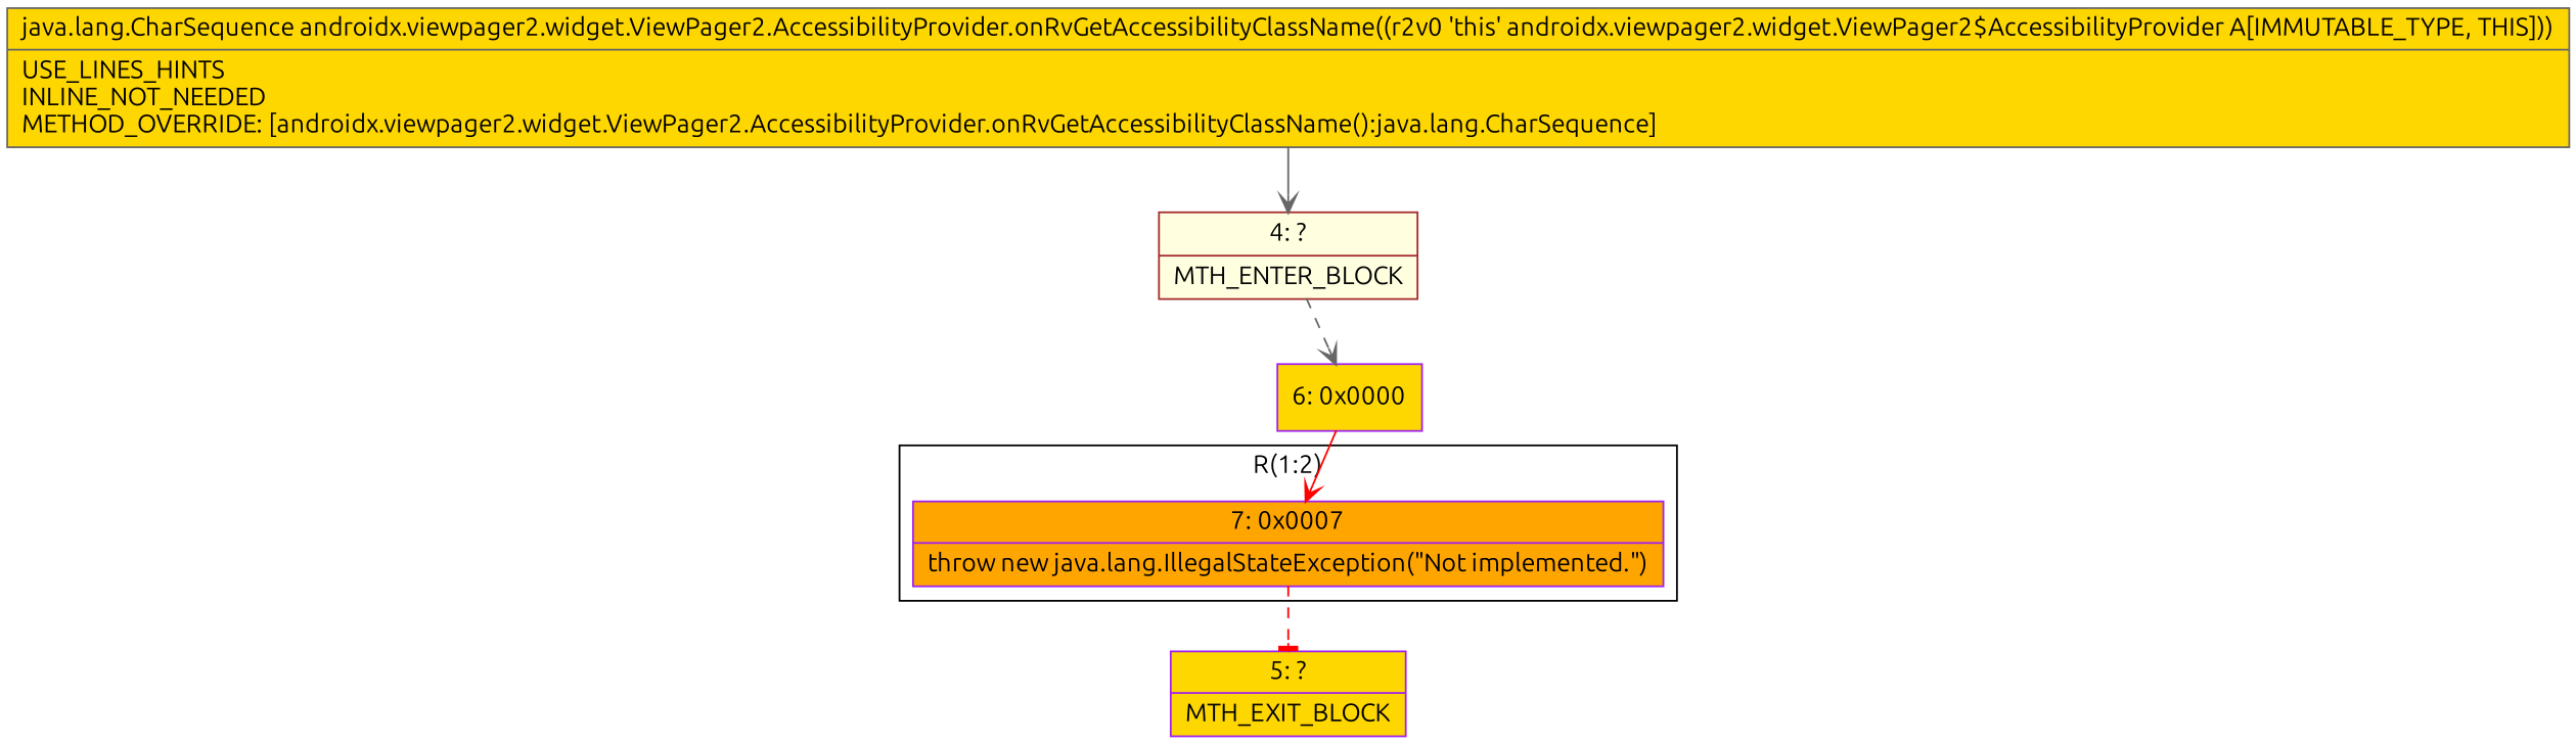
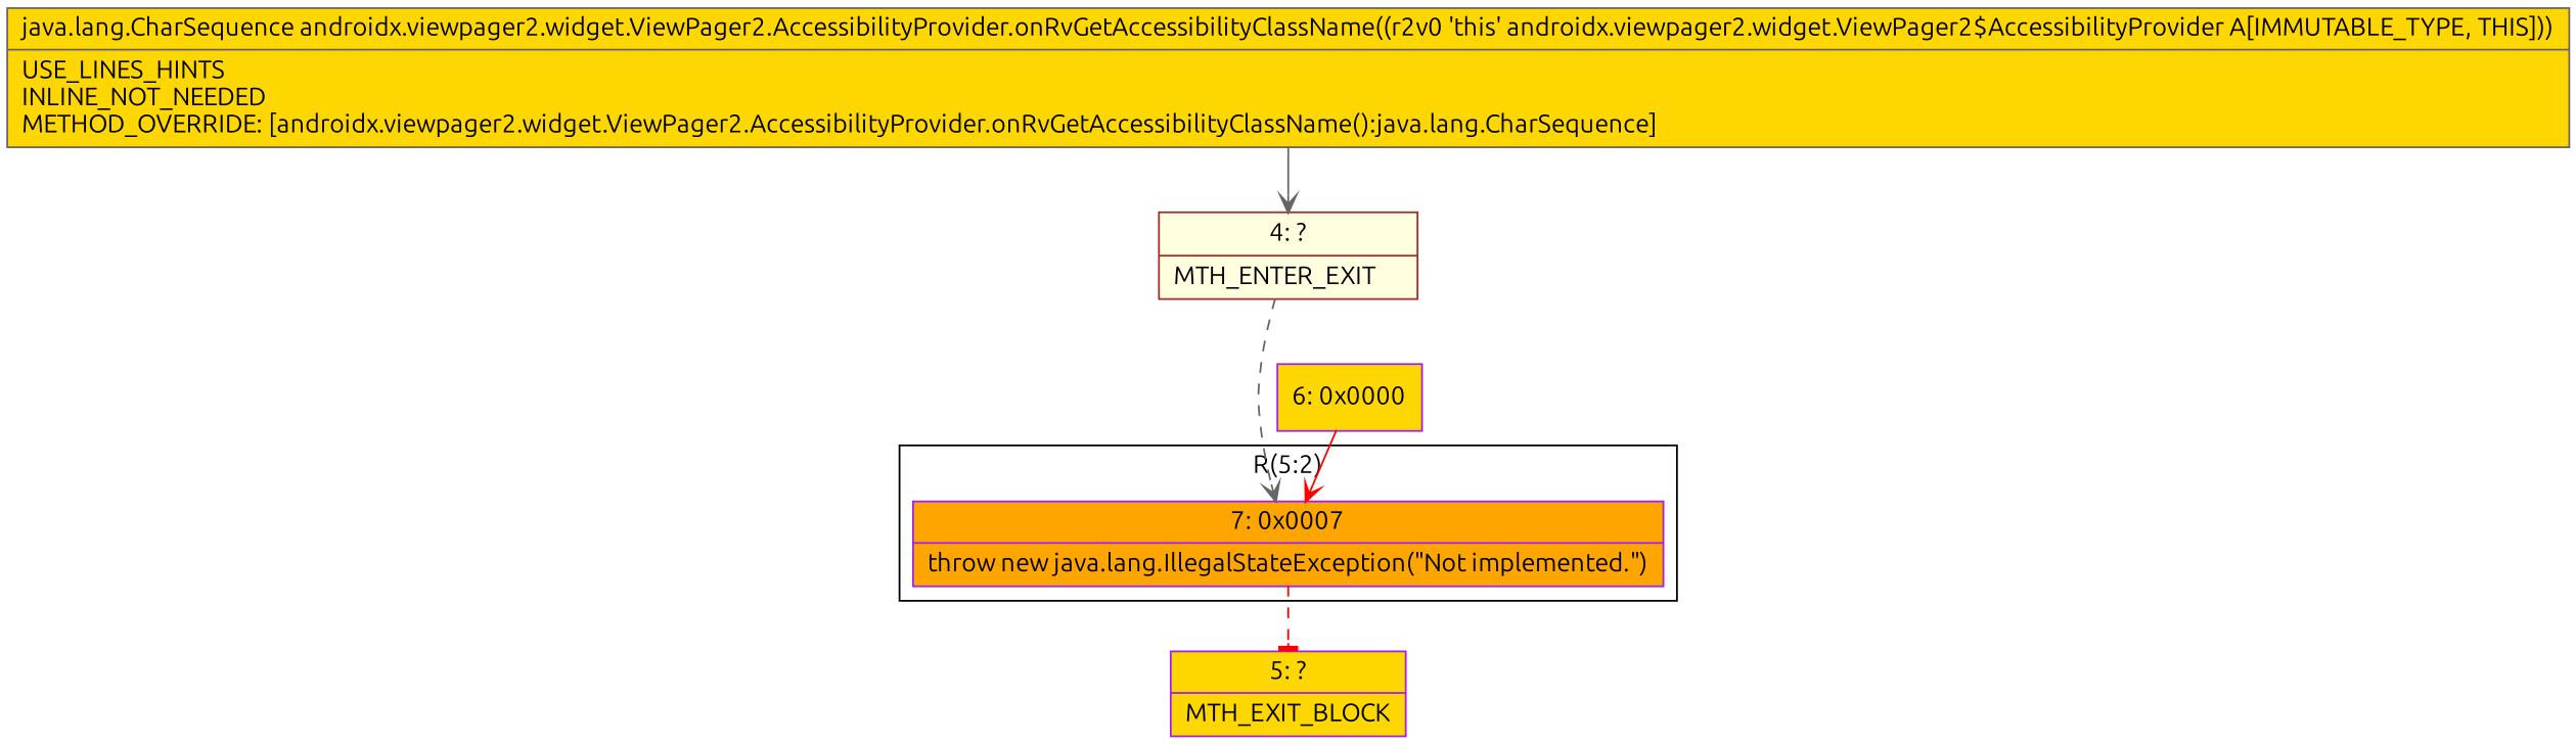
  digraph {
    fontname=Ubuntu
    node [color=purple fillcolor=gold fontname=Ubuntu shape=record style=filled]
    edge [arrowhead=vee color=red fontname=Ubuntu style=dashed]
    n1 [fillcolor=orange label="{7\:\ 0x0007|throw new java.lang.IllegalStateException(\"Not implemented.\")\l}"]
    n2 [label="{5\:\ ?|MTH_EXIT_BLOCK\l}"]
-   n3 [color=brown fillcolor=lightyellow label="{4\:\ ?|MTH_ENTER_BLOCK\l}"]
+   n3 [color=brown fillcolor=lightyellow label="{4\:\ ?|MTH_ENTER_EXIT\l}"]
    n4 [label="{6\:\ 0x0000}"]
    n5 [color=gray40 label="{java.lang.CharSequence androidx.viewpager2.widget.ViewPager2.AccessibilityProvider.onRvGetAccessibilityClassName((r2v0 'this' androidx.viewpager2.widget.ViewPager2$AccessibilityProvider A[IMMUTABLE_TYPE, THIS]))  | USE_LINES_HINTS\lINLINE_NOT_NEEDED\lMETHOD_OVERRIDE: [androidx.viewpager2.widget.ViewPager2.AccessibilityProvider.onRvGetAccessibilityClassName():java.lang.CharSequence]\l}"]
    subgraph cluster_1 {
-     label="R(1:2)"
+     label="R(5:2)"
      n1
    }
    n1 -> n2 [arrowhead=tee]
-   n3 -> n4 [color=gray40]
+   n3 -> n1 [color=gray40]
    n4 -> n1 [style=solid]
    n5 -> n3 [color=gray40 style=solid]
  }
